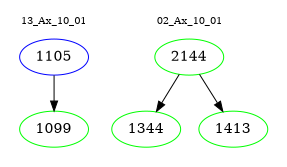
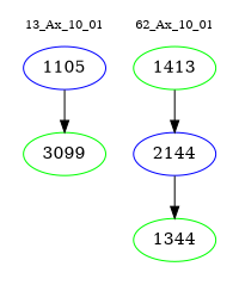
  digraph {
    node [color=green]
    edge [color=black]
    n1 [color=blue label=1105]
-   n2 [label=1099]
-   n3 [label=2144]
+   n2 [label=3099]
+   n3 [color=blue label=2144]
    n4 [label=1344]
    n5 [label=1413]
    subgraph cluster_1 {
      color=white
      fontsize=10
      label="13_Ax_10_01"
      n1
      n2
    }
    subgraph cluster_2 {
      color=white
      fontsize=10
-     label="02_Ax_10_01"
+     label="62_Ax_10_01"
      n3
      n4
      n5
    }
    n1 -> n2
    n3 -> n4
-   n3 -> n5
+   n5 -> n3
  }
